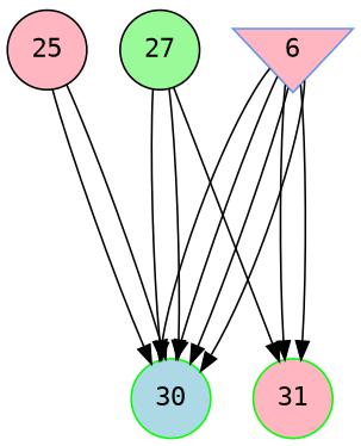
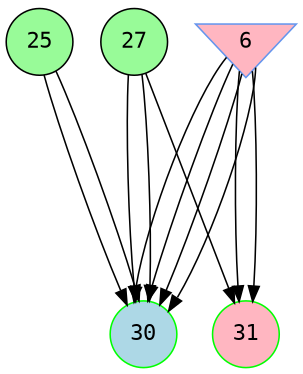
  digraph {
    fontname="DejaVu Sans Mono"
    ranksep=2.0
    node [color=black fillcolor=lightpink fontname="DejaVu Sans Mono" shape=circle style=filled]
    edge [fontname="DejaVu Sans Mono"]
    6 [color=cornflowerblue shape=invtriangle]
-   25
+   25 [fillcolor=palegreen]
    27 [fillcolor=palegreen]
    30 [color=green fillcolor=lightblue]
    31 [color=green]
    subgraph sub_1 {
      rank=same
      6
    }
    subgraph sub_2 {
      rank=same
      25
      27
    }
    subgraph sub_3 {
      rank=same
      30
      31
    }
    6 -> 30
    6 -> 30
    6 -> 30
    6 -> 30
    6 -> 31
    6 -> 31
    25 -> 30
    25 -> 30
    27 -> 30
    27 -> 30
    27 -> 31
  }
